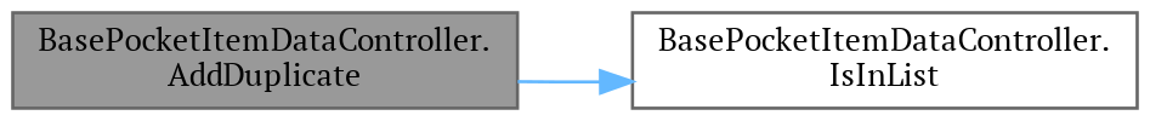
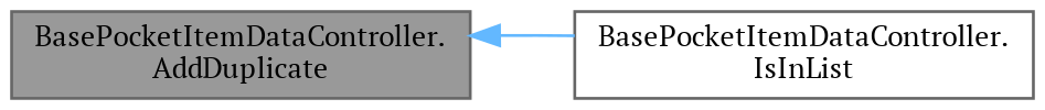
  digraph {
    rankdir=LR
    fontname="PT Serif"
    node [fontname="PT Serif" fontsize=10 shape=box style=filled]
    n1 [color=gray40 fillcolor=grey60 fontcolor=black height=0.2 label="BasePocketItemDataController.\lAddDuplicate" width=0.4]
    n2 [color=grey40 fillcolor=white height=0.2 label="BasePocketItemDataController.\lIsInList" width=0.4]
-   n1 -> n2 [color=steelblue1 fontname="PT Serif" fontsize=10 labelfontname=Helvetica labelfontsize=10 style=solid]
+   n2 -> n1 [color=steelblue1 fontname="PT Serif" fontsize=10 labelfontname=Helvetica labelfontsize=10 style=solid]
  }
